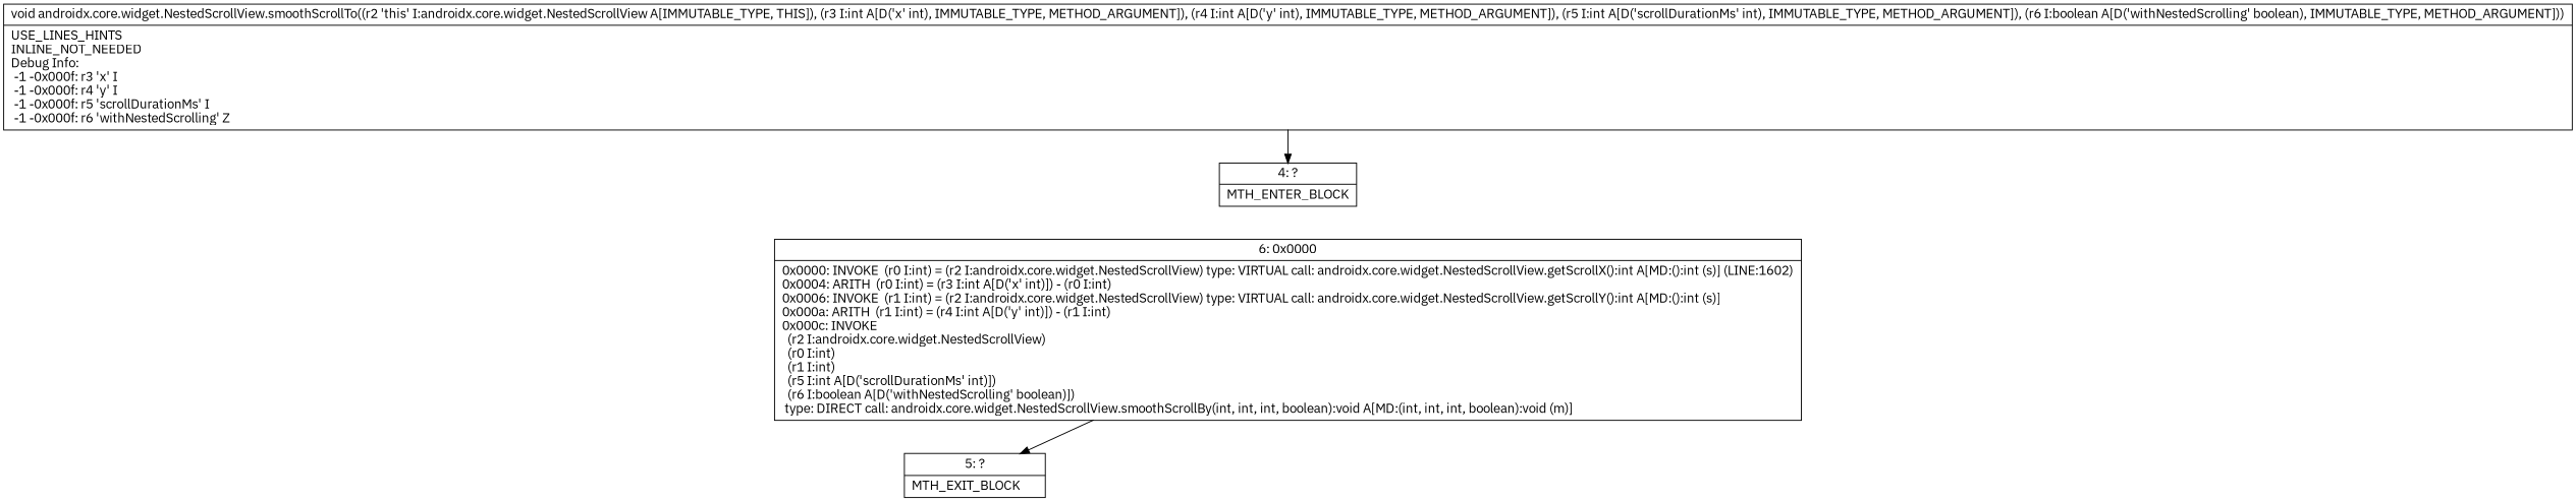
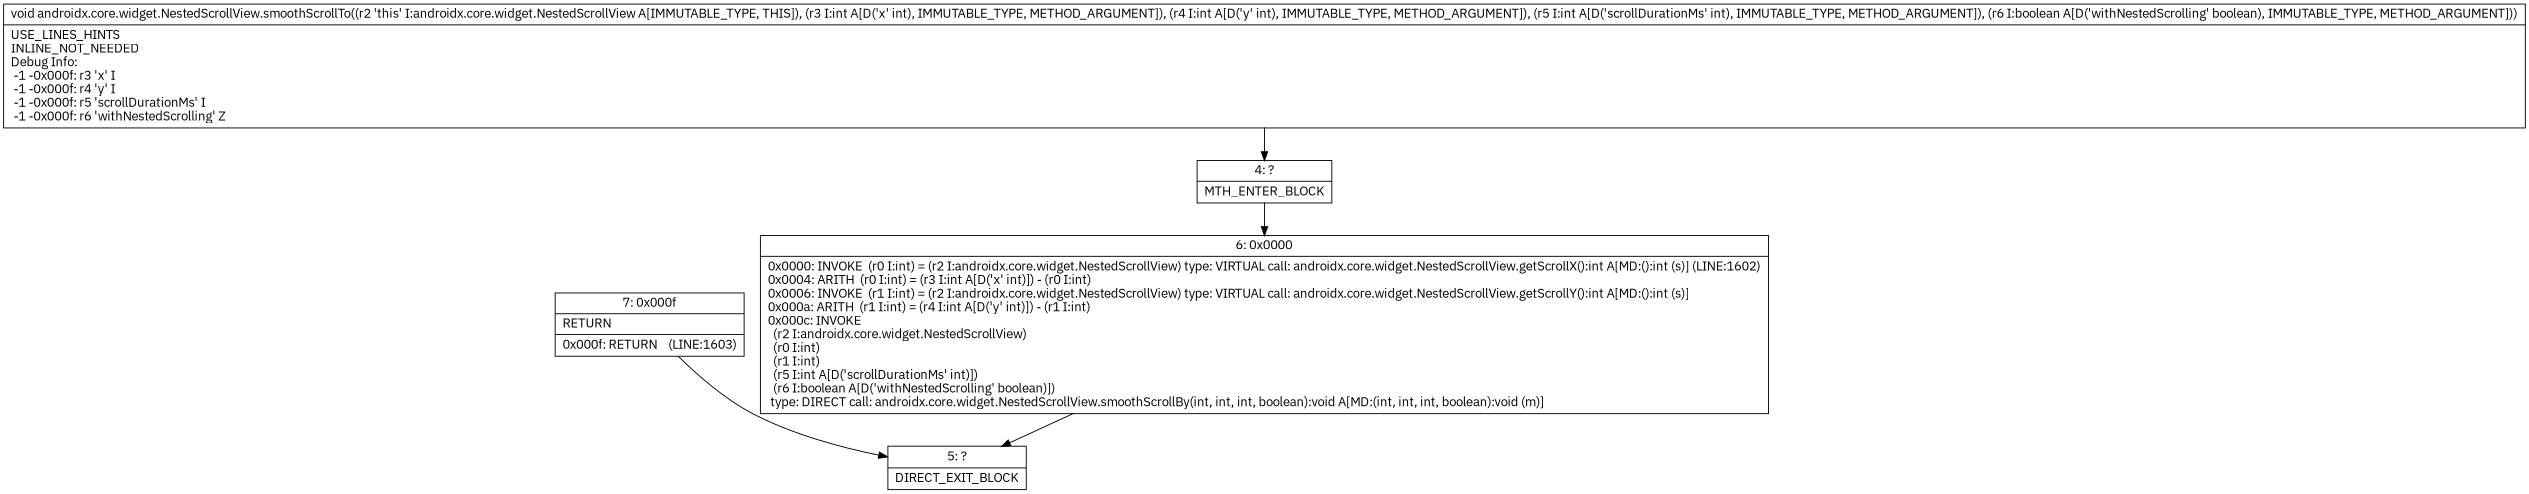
  digraph {
    fontname="IBM Plex Sans"
    node [fontname="IBM Plex Sans" shape=record]
    edge [fontname="IBM Plex Sans"]
    n1 [label="{4\:\ ?|MTH_ENTER_BLOCK\l}"]
    n2 [label="{6\:\ 0x0000|0x0000: INVOKE  (r0 I:int) = (r2 I:androidx.core.widget.NestedScrollView) type: VIRTUAL call: androidx.core.widget.NestedScrollView.getScrollX():int A[MD:():int (s)] (LINE:1602)\l0x0004: ARITH  (r0 I:int) = (r3 I:int A[D('x' int)]) \- (r0 I:int) \l0x0006: INVOKE  (r1 I:int) = (r2 I:androidx.core.widget.NestedScrollView) type: VIRTUAL call: androidx.core.widget.NestedScrollView.getScrollY():int A[MD:():int (s)]\l0x000a: ARITH  (r1 I:int) = (r4 I:int A[D('y' int)]) \- (r1 I:int) \l0x000c: INVOKE  \l  (r2 I:androidx.core.widget.NestedScrollView)\l  (r0 I:int)\l  (r1 I:int)\l  (r5 I:int A[D('scrollDurationMs' int)])\l  (r6 I:boolean A[D('withNestedScrolling' boolean)])\l type: DIRECT call: androidx.core.widget.NestedScrollView.smoothScrollBy(int, int, int, boolean):void A[MD:(int, int, int, boolean):void (m)]\l}"]
-   n3 [label="{5\:\ ?|MTH_EXIT_BLOCK\l}"]
+   n3 [label="{5\:\ ?|DIRECT_EXIT_BLOCK\l}"]
+   n4 [label="{7\:\ 0x000f|RETURN\l|0x000f: RETURN    (LINE:1603)\l}"]
    n5 [label="{void androidx.core.widget.NestedScrollView.smoothScrollTo((r2 'this' I:androidx.core.widget.NestedScrollView A[IMMUTABLE_TYPE, THIS]), (r3 I:int A[D('x' int), IMMUTABLE_TYPE, METHOD_ARGUMENT]), (r4 I:int A[D('y' int), IMMUTABLE_TYPE, METHOD_ARGUMENT]), (r5 I:int A[D('scrollDurationMs' int), IMMUTABLE_TYPE, METHOD_ARGUMENT]), (r6 I:boolean A[D('withNestedScrolling' boolean), IMMUTABLE_TYPE, METHOD_ARGUMENT]))  | USE_LINES_HINTS\lINLINE_NOT_NEEDED\lDebug Info:\l  \-1 \-0x000f: r3 'x' I\l  \-1 \-0x000f: r4 'y' I\l  \-1 \-0x000f: r5 'scrollDurationMs' I\l  \-1 \-0x000f: r6 'withNestedScrolling' Z\l}"]
+   n1 -> n2
    n2 -> n3
+   n4 -> n3
    n5 -> n1
  }
